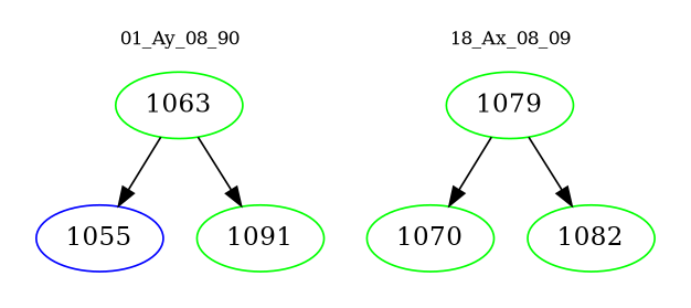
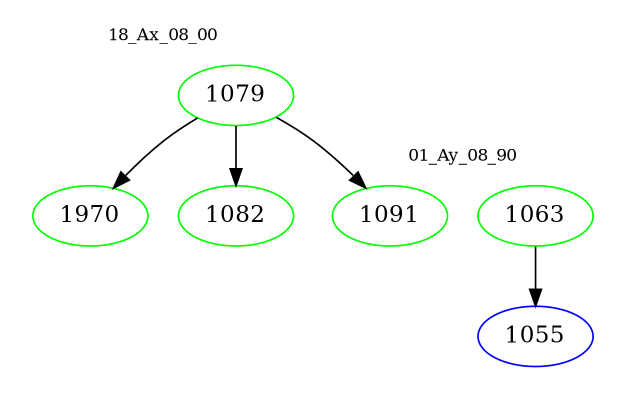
  digraph {
    node [color=green]
    edge [color=black]
    n1 [label=1063]
    n2 [color=blue label=1055]
    n3 [label=1091]
    n4 [label=1079]
-   n5 [label=1070]
+   n5 [label=1970]
    n6 [label=1082]
    subgraph cluster_1 {
      color=white
      fontsize=10
      label="01_Ay_08_90"
      n1
      n2
      n3
    }
    subgraph cluster_2 {
      color=white
      fontsize=10
-     label="18_Ax_08_09"
+     label="18_Ax_08_00"
      n4
      n5
      n6
    }
    n1 -> n2
-   n1 -> n3
+   n4 -> n3
    n4 -> n5
    n4 -> n6
  }
